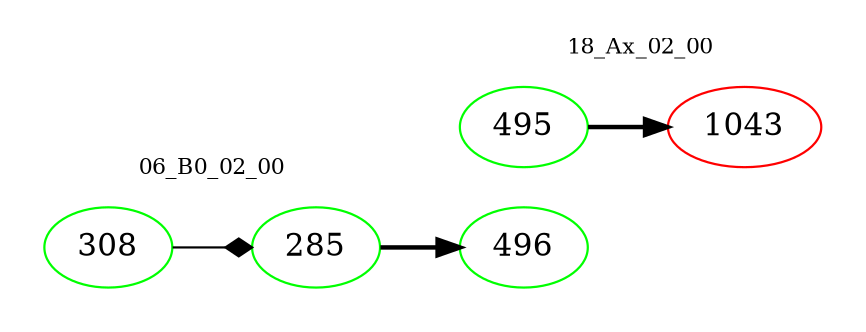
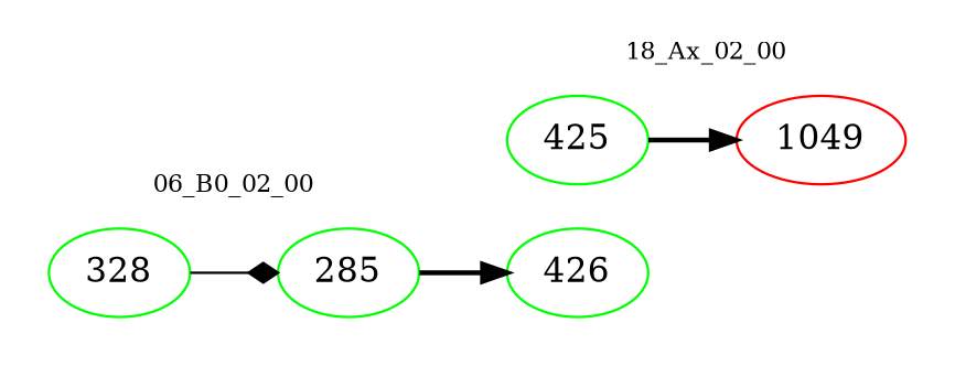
  digraph {
    rankdir=LR
    node [color=green]
    edge [arrowhead=normal color=black style=bold]
-   n1 [label=495]
-   n2 [color=red label=1043]
-   n3 [label=496]
-   n4 [label=308]
+   n1 [label=425]
+   n2 [color=red label=1049]
+   n3 [label=426]
+   n4 [label=328]
    n5 [label=285]
    subgraph cluster_1 {
      color=white
      fontsize=10
      label="18_Ax_02_00"
      n1
      n2
      n3
    }
    subgraph cluster_2 {
      color=white
      fontsize=10
      label="06_B0_02_00"
      n4
      n5
    }
    n1 -> n2
    n4 -> n5 [arrowhead=diamond style=solid]
    n5 -> n3
  }
